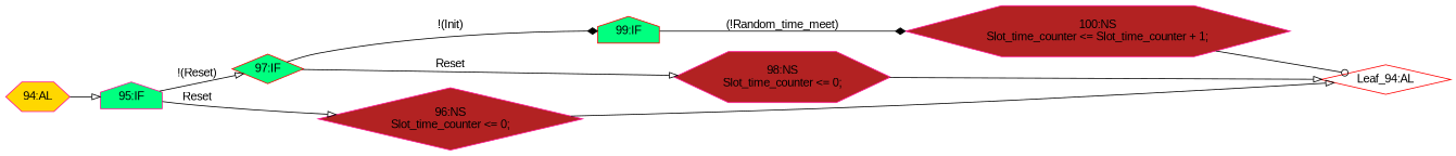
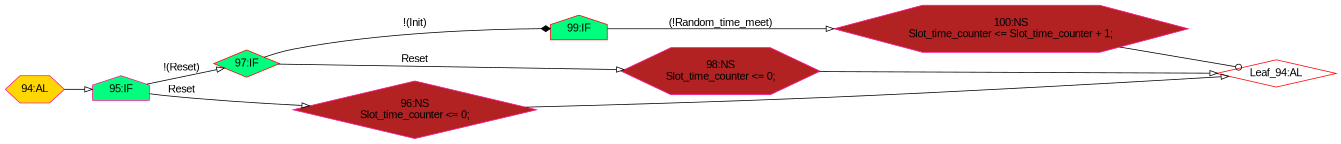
  strict digraph {
    fontname="Liberation Sans"
    rankdir=LR
    node [color=deeppink fillcolor=firebrick fontname="Liberation Sans" shape=hexagon statements="[]" style=filled typ=NonblockingSubstitution]
    edge [arrowhead=onormal cond="[]" fontname="Liberation Sans" lineno=None]
    n1 [ast="<pyverilog.vparser.ast.NonblockingSubstitution object at 0x7f970fe4ca10>" label="100:NS\nSlot_time_counter <= Slot_time_counter + 1;" statements="[<pyverilog.vparser.ast.NonblockingSubstitution object at 0x7f970fe4ca10>]"]
    n2 [color=red def_var="['Slot_time_counter']" label="Leaf_94:AL" shape=diamond fillcolor="" statements="" style="" typ=""]
    n3 [ast="<pyverilog.vparser.ast.IfStatement object at 0x7f970f9427d0>" color=red fillcolor=springgreen label="99:IF" shape=house typ=IfStatement]
    n4 [ast="<pyverilog.vparser.ast.IfStatement object at 0x7f970f942950>" color=red fillcolor=springgreen label="97:IF" shape=diamond typ=IfStatement]
    n5 [ast="<pyverilog.vparser.ast.NonblockingSubstitution object at 0x7f970f942650>" label="98:NS\nSlot_time_counter <= 0;" statements="[<pyverilog.vparser.ast.NonblockingSubstitution object at 0x7f970f942650>]"]
    n6 [ast="<pyverilog.vparser.ast.NonblockingSubstitution object at 0x7f970f9429d0>" label="96:NS\nSlot_time_counter <= 0;" shape=diamond statements="[<pyverilog.vparser.ast.NonblockingSubstitution object at 0x7f970f9429d0>]"]
    n7 [ast="<pyverilog.vparser.ast.Always object at 0x7f970f942b50>" clk_sens=True fillcolor=gold label="94:AL" sens="['Clk', 'Reset']" typ=Always use_var="['Reset', 'Slot_time_counter', 'Init', 'Random_time_meet']"]
    n8 [ast="<pyverilog.vparser.ast.IfStatement object at 0x7f970f942cd0>" fillcolor=springgreen label="95:IF" shape=house typ=IfStatement]
    n1 -> n2 [arrowhead=odot]
-   n3 -> n1 [arrowhead=diamond cond="['Random_time_meet']" label="(!Random_time_meet)" lineno=99]
+   n3 -> n1 [cond="['Random_time_meet']" label="(!Random_time_meet)" lineno=99]
    n4 -> n3 [arrowhead=diamond cond="['Init']" label="!(Init)" lineno=97]
    n4 -> n5 [cond="['Init']" label=Reset lineno=97]
    n5 -> n2
    n6 -> n2
    n7 -> n8
    n8 -> n4 [cond="['Reset']" label="!(Reset)" lineno=95]
    n8 -> n6 [cond="['Reset']" label=Reset lineno=95]
  }
